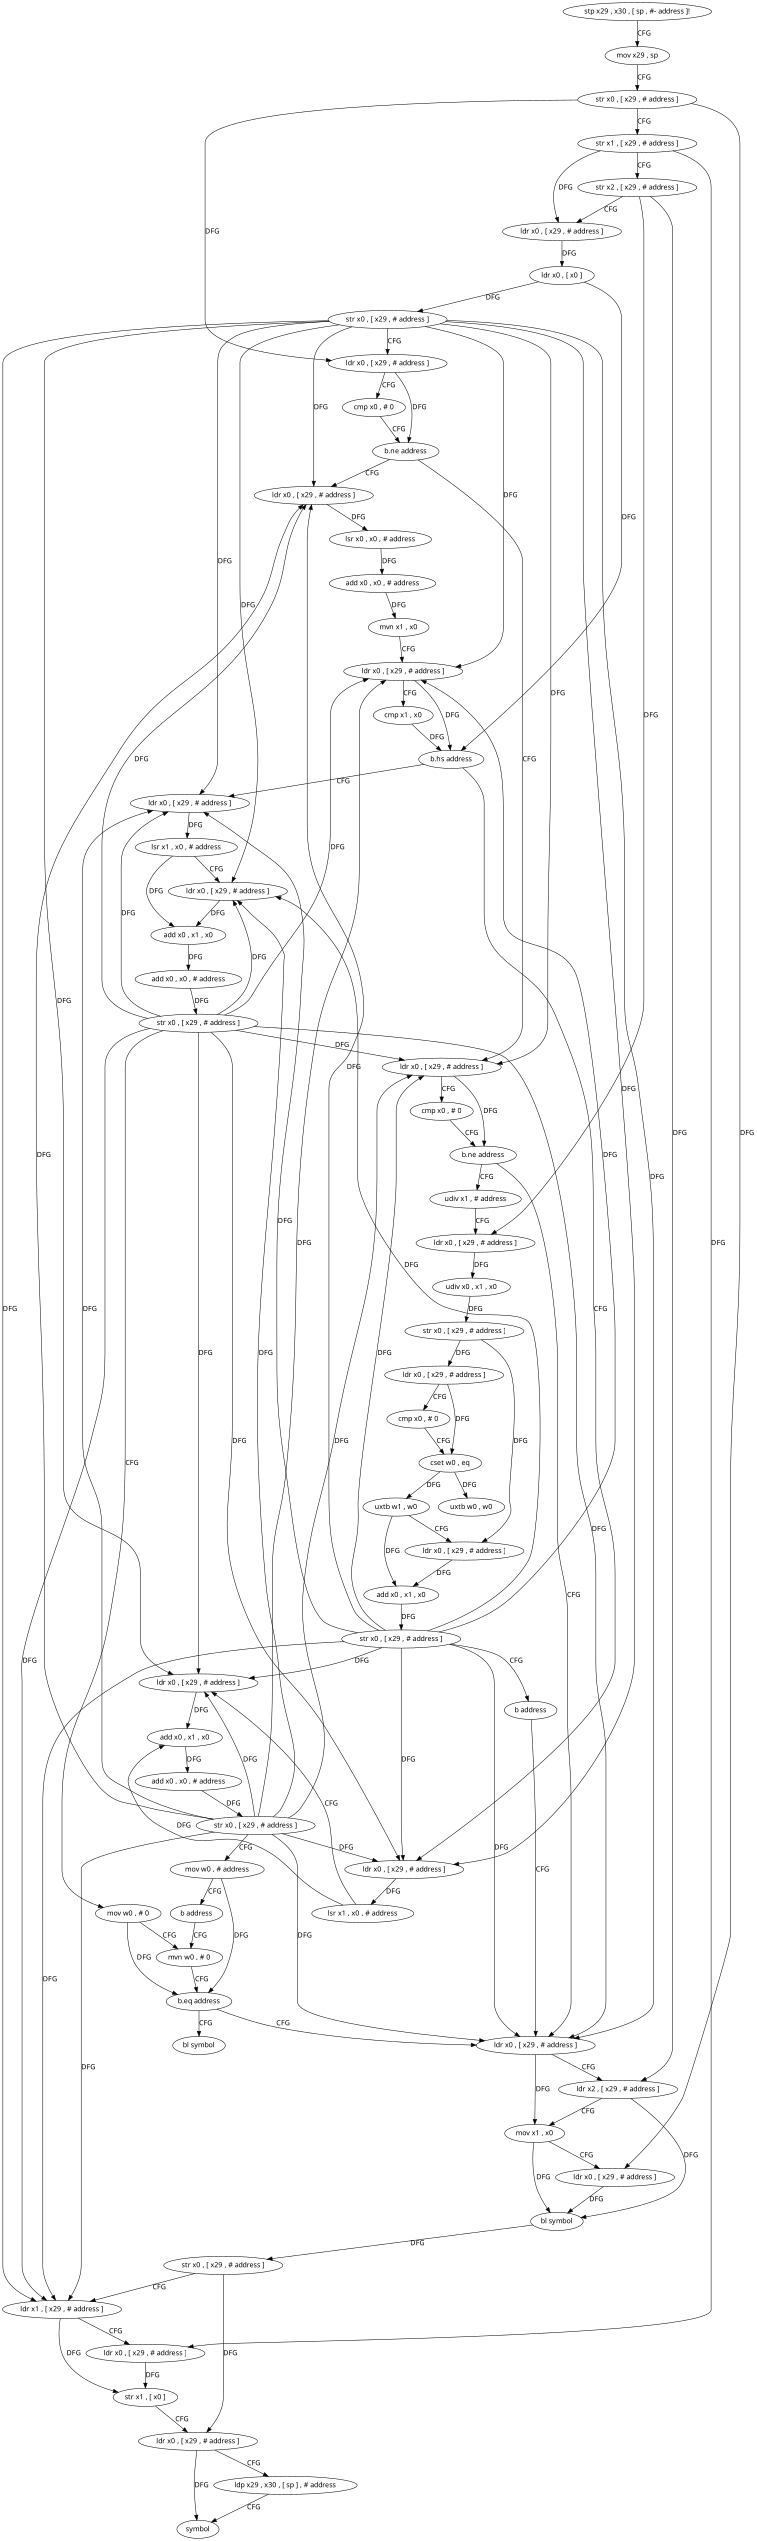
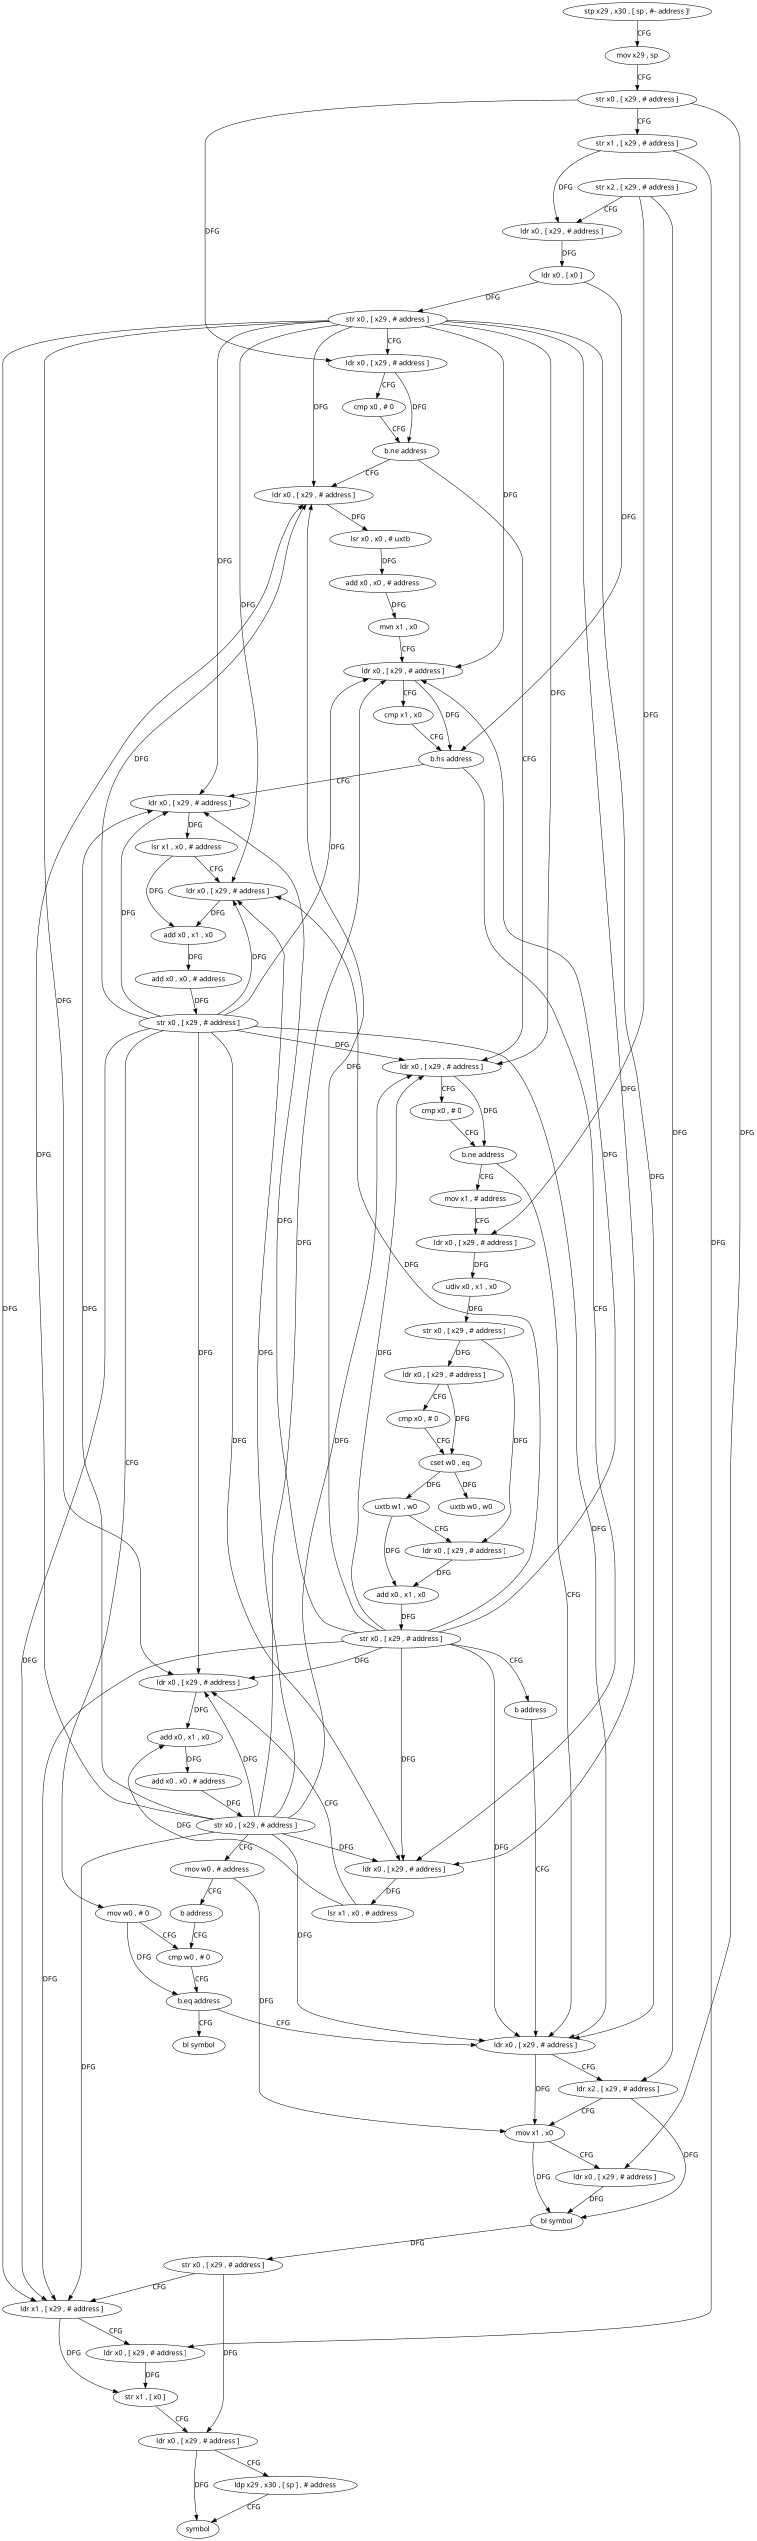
  digraph {
    fontname="Noto Sans"
    node [fontname="Noto Sans"]
    edge [fontname="Noto Sans"]
    n1 [label="stp x29 , x30 , [ sp , #- address ]!"]
    n2 [label="mov x29 , sp"]
    n3 [label="str x0 , [ x29 , # address ]"]
    n4 [label="str x1 , [ x29 , # address ]"]
    n5 [label="ldr x0 , [ x29 , # address ]"]
    n6 [label="ldr x0 , [ x29 , # address ]"]
    n7 [label="str x2 , [ x29 , # address ]"]
    n8 [label="ldr x0 , [ x29 , # address ]"]
    n9 [label="ldr x0 , [ x29 , # address ]"]
    n10 [label="cmp x0 , # 0"]
    n11 [label="b.ne address"]
    n12 [label="bl symbol"]
    n13 [label="ldr x2 , [ x29 , # address ]"]
    n14 [label="ldr x0 , [ x29 , # address ]"]
    n15 [label="ldr x0 , [ x0 ]"]
    n16 [label="str x1 , [ x0 ]"]
    n17 [label="mov x1 , x0"]
    n18 [label="udiv x0 , x1 , x0"]
    n19 [label="str x0 , [ x29 , # address ]"]
    n20 [label="b.hs address"]
    n21 [label="ldr x0 , [ x29 , # address ]"]
    n22 [label="ldr x0 , [ x29 , # address ]"]
    n23 [label="ldr x0 , [ x29 , # address ]"]
    n24 [label="ldr x0 , [ x29 , # address ]"]
    n25 [label="ldr x0 , [ x29 , # address ]"]
    n26 [label="ldr x0 , [ x29 , # address ]"]
    n27 [label="ldr x0 , [ x29 , # address ]"]
    n28 [label="ldr x0 , [ x29 , # address ]"]
    n29 [label="ldr x1 , [ x29 , # address ]"]
-   n30 [label="lsr x0 , x0 , # address"]
+   n30 [label="lsr x0 , x0 , # uxtb"]
    n31 [label="cmp x0 , # 0"]
    n32 [label="b.ne address"]
    n33 [label="cmp x1 , x0"]
    n34 [label="lsr x1 , x0 , # address"]
    n35 [label="lsr x1 , x0 , # address"]
    n36 [label="add x0 , x1 , x0"]
    n37 [label="add x0 , x1 , x0"]
    n38 [label="add x0 , x0 , # address"]
-   n39 [label="udiv x1 , # address"]
+   n39 [label="mov x1 , # address"]
    n40 [label="mvn x1 , x0"]
    n41 [label="add x0 , x0 , # address"]
    n42 [label="str x0 , [ x29 , # address ]"]
    n43 [label="mov w0 , # 0"]
-   n44 [label="mvn w0 , # 0"]
+   n44 [label="cmp w0 , # 0"]
    n45 [label="b.eq address"]
    n46 [label="bl symbol"]
    n47 [label="add x0 , x0 , # address"]
    n48 [label="str x0 , [ x29 , # address ]"]
    n49 [label="mov w0 , # address"]
    n50 [label="b address"]
    n51 [label="str x0 , [ x29 , # address ]"]
    n52 [label="ldr x0 , [ x29 , # address ]"]
    n53 [label="ldp x29 , x30 , [ sp ] , # address"]
    n54 [label=symbol]
    n55 [label="str x0 , [ x29 , # address ]"]
    n56 [label="ldr x0 , [ x29 , # address ]"]
    n57 [label="ldr x0 , [ x29 , # address ]"]
    n58 [label="cmp x0 , # 0"]
    n59 [label="cset w0 , eq"]
    n60 [label="add x0 , x1 , x0"]
    n61 [label="uxtb w0 , w0"]
    n62 [label="uxtb w1 , w0"]
    n63 [label="str x0 , [ x29 , # address ]"]
    n64 [label="b address"]
    n1 -> n2 [label=CFG]
    n2 -> n3 [label=CFG]
    n3 -> n4 [label=CFG]
    n3 -> n5 [label=DFG]
    n3 -> n6 [label=DFG]
-   n4 -> n7 [label=CFG]
    n4 -> n8 [label=DFG]
    n4 -> n9 [label=DFG]
    n5 -> n10 [label=CFG]
    n5 -> n11 [label=DFG]
    n6 -> n12 [label=DFG]
    n7 -> n8 [label=CFG]
    n7 -> n13 [label=DFG]
    n7 -> n14 [label=DFG]
    n8 -> n15 [label=DFG]
    n9 -> n16 [label=DFG]
    n10 -> n11 [label=CFG]
    n11 -> n21 [label=CFG]
    n11 -> n22 [label=CFG]
    n12 -> n51 [label=DFG]
    n13 -> n12 [label=DFG]
    n13 -> n17 [label=CFG]
    n14 -> n18 [label=DFG]
    n15 -> n19 [label=DFG]
    n15 -> n20 [label=DFG]
    n16 -> n52 [label=CFG]
    n17 -> n6 [label=CFG]
    n17 -> n12 [label=DFG]
    n18 -> n55 [label=DFG]
    n19 -> n5 [label=CFG]
    n19 -> n21 [label=DFG]
    n19 -> n22 [label=DFG]
    n19 -> n23 [label=DFG]
    n19 -> n24 [label=DFG]
    n19 -> n25 [label=DFG]
    n19 -> n26 [label=DFG]
    n19 -> n27 [label=DFG]
    n19 -> n28 [label=DFG]
    n19 -> n29 [label=DFG]
    n20 -> n24 [label=CFG]
    n20 -> n25 [label=CFG]
    n21 -> n30 [label=DFG]
    n22 -> n31 [label=CFG]
    n22 -> n32 [label=DFG]
    n23 -> n20 [label=DFG]
    n23 -> n33 [label=CFG]
    n24 -> n34 [label=DFG]
    n25 -> n35 [label=DFG]
    n26 -> n13 [label=CFG]
    n26 -> n17 [label=DFG]
    n27 -> n36 [label=DFG]
    n28 -> n37 [label=DFG]
    n29 -> n9 [label=CFG]
    n29 -> n16 [label=DFG]
    n30 -> n38 [label=DFG]
    n31 -> n32 [label=CFG]
    n32 -> n26 [label=CFG]
    n32 -> n39 [label=CFG]
-   n33 -> n20 [label=DFG]
+   n33 -> n20 [label=CFG]
    n34 -> n27 [label=CFG]
    n34 -> n36 [label=DFG]
    n35 -> n28 [label=CFG]
    n35 -> n37 [label=DFG]
    n36 -> n41 [label=DFG]
    n37 -> n47 [label=DFG]
    n38 -> n40 [label=DFG]
    n39 -> n14 [label=CFG]
    n40 -> n23 [label=CFG]
    n41 -> n42 [label=DFG]
    n42 -> n21 [label=DFG]
    n42 -> n22 [label=DFG]
    n42 -> n23 [label=DFG]
    n42 -> n24 [label=DFG]
    n42 -> n25 [label=DFG]
    n42 -> n26 [label=DFG]
    n42 -> n27 [label=DFG]
    n42 -> n28 [label=DFG]
    n42 -> n29 [label=DFG]
    n42 -> n43 [label=CFG]
    n43 -> n44 [label=CFG]
    n43 -> n45 [label=DFG]
    n44 -> n45 [label=CFG]
    n45 -> n26 [label=CFG]
    n45 -> n46 [label=CFG]
    n47 -> n48 [label=DFG]
    n48 -> n21 [label=DFG]
    n48 -> n22 [label=DFG]
    n48 -> n23 [label=DFG]
    n48 -> n24 [label=DFG]
    n48 -> n25 [label=DFG]
    n48 -> n26 [label=DFG]
    n48 -> n27 [label=DFG]
    n48 -> n28 [label=DFG]
    n48 -> n29 [label=DFG]
    n48 -> n49 [label=CFG]
-   n49 -> n45 [label=DFG]
+   n49 -> n17 [label=DFG]
    n49 -> n50 [label=CFG]
    n50 -> n44 [label=CFG]
    n51 -> n29 [label=CFG]
    n51 -> n52 [label=DFG]
    n52 -> n53 [label=CFG]
    n52 -> n54 [label=DFG]
    n53 -> n54 [label=CFG]
    n55 -> n56 [label=DFG]
    n55 -> n57 [label=DFG]
    n56 -> n58 [label=CFG]
    n56 -> n59 [label=DFG]
    n57 -> n60 [label=DFG]
    n58 -> n59 [label=CFG]
    n59 -> n61 [label=DFG]
    n59 -> n62 [label=DFG]
    n60 -> n63 [label=DFG]
    n62 -> n57 [label=CFG]
    n62 -> n60 [label=DFG]
    n63 -> n21 [label=DFG]
    n63 -> n22 [label=DFG]
    n63 -> n23 [label=DFG]
    n63 -> n24 [label=DFG]
    n63 -> n25 [label=DFG]
    n63 -> n26 [label=DFG]
    n63 -> n27 [label=DFG]
    n63 -> n28 [label=DFG]
    n63 -> n29 [label=DFG]
    n63 -> n64 [label=CFG]
    n64 -> n26 [label=CFG]
  }
